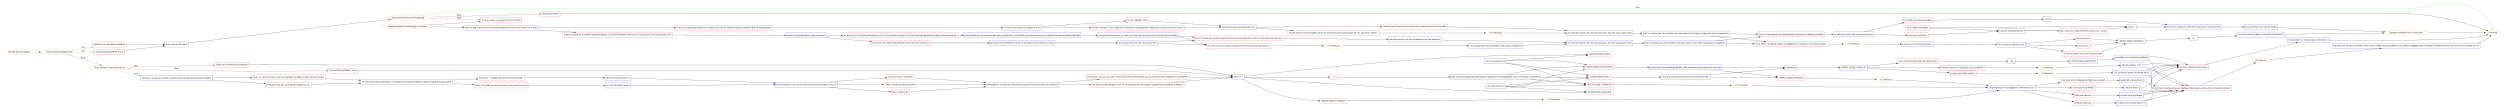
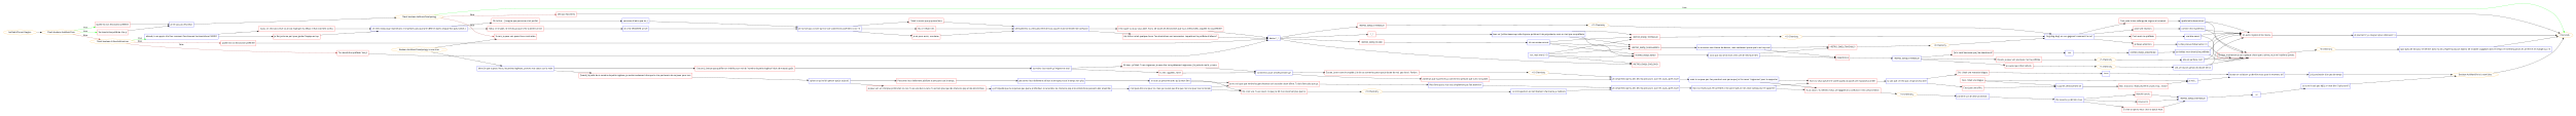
  digraph {
    fontname="Open Sans"
    rankdir=LR
    node [color=red fontname="Open Sans" shape=box]
    edge [fontname="Open Sans"]
    "AoiRank3Convo3 begins." [color=orange shape=""]
    n2 [color=orange label="Check boolean AoiManicPixie" shape=""]
    n3 [label="Quelle est ton émoticône préférée?"]
    n4 [label="Ton émoticône préférée. Vas-y!"]
    n5 [color=orange label="Check boolean ArthurAoiEmoticon" shape=""]
    n6 [color=blue label="je ne suis pas d'humeur"]
    n7 [color=blue label="attends, tu as appris à Arthur comment fonctionnent les émoticônes? MERCI"]
    n8 [label="Quelle est ton émoticône préférée?"]
    n9 [label="Ton émoticône préférée. Vas-y!"]
    n10 [color=orange label="Check boolean AoiManicPixieApology" shape=""]
    n11 [label="Ouais, on s'est assis et je lui ai tout expliqué. Au début, il était vraiment confus."]
    n12 [label="Je fais juste ma part pour garder l’équipe au top."]
    n13 [color=blue label="devine ^_^"]
    "Chat ends." [color=orange shape=""]
    n15 [label="Tu sais, je peux voir quand tu es contrariée."]
    n16 [label="[Ne pas répondre.]"]
    n17 [color=blue label="oh merci beaucoup! maintenant, il ne pensera plus que je le défie en duel à chaque fois que j'utilise ;) "]
    n18 [label="<RETRO_EMOJI_GIVELOVE>"]
    n19 [label="^_^"]
    n20 [label="<RETRO_EMOJI_STARE>"]
    n21 [label="<RETRO_EMOJI_TINYSMILE>"]
    n22 [label="Haha, s'il te plaît, ne me dis pas que c'est vraiment arrivé."]
    n23 [label="Oh Arthur... J'imagine que personne n'est parfait."]
    n24 [color=blue label="bien vu! j'utilise beaucoup celle-là parce qu'elle est très polyvalente, mais ce n'est pas ma préférée"]
    n25 [color=blue label="lol non essaie encore!"]
    n26 [color=orange label="+15 Chemistry" shape=""]
    n27 [color=orange label="Boolean AoiManicPixieApology is now true." shape=""]
    n28 [color=blue label="bien sûr que tu peux. Nous, les petites ingénues, portons nos cœurs sur la main"]
    n29 [color=blue label="oh c'est VRAIMENT arrivé"]
    n30 [color=blue label="personne d'autre que toi ;)"]
    n31 [color=blue label="non, mais merci! <3"]
    n32 [label="<RETRO_EMOJI_WINK>"]
    n33 [label="<RETRO_EMOJI_SUNGLASSES>"]
    n34 [label="<RETRO_EMOJI_TINYSMILE>"]
    n35 [color=blue label="Ding ding ding! on a un gagnant! comment t'as su?"]
    n36 [label="D'accord, j'avoue que qualifier ton intérêt pour moi de \"numéro de petite ingénue\" était de mauvais goût."]
    n37 [label="Quand j'ai parlé de ce numéro de petite ingénue, je voulais seulement dire que tu n'as pas besoin de surjouer pour moi."]
    n38 [color=blue label="Je n'arrive pas à croire qu'il se soit vraiment excusé! Merci à toi <3"]
    n39 [color=blue label="oooo pas tout à fait mais c'est une de mes favorites!"]
    n40 [color=blue label="tu as encore une chance de deviner, mais seulement parce que tu es trop cool"]
    n41 [color=orange label="+10 Chemistry" shape=""]
    n42 [label="C'est aussi ma préférée."]
    n43 [label="C'est juste le bon mélange de mignon et amusant."]
    n44 [label="Juste une intuition."]
    n45 [label="Je faisais attention."]
    n46 [color=blue label="au moins t'as trouvé ça \"mignon et tout\""]
    n47 [color=blue label="qu'est-ce qui te fait penser que je surjoue?"]
    n48 [label="Ah, ce n'était rien."]
    n49 [label="Je vis pour servir, ma dame."]
    n50 [label="C'était le moins que je puisse faire."]
    n51 [label="J'abandonne"]
    n52 [label="<RETRO_EMOJI_TINYSMILE>"]
    n53 [color=blue label="une âme sœur!"]
    n54 [color=blue label="quelle belle observation!"]
    n55 [color=blue label="comme c'est mystérieux"]
    n56 [color=blue label="tu fais preuve d'observation <3"]
    n57 [label="Eh bien, ça l'était. Tu es mignonne. Je veux dire incroyablement mignonne. J'ai juste du mal à y croire."]
    n58 [label="Tu t'en rappelles, hein?"]
    n59 [label="Personne n'est réellement pétillant et amusant tout le temps."]
    n60 [label="Je peux voir un côté plus profond en toi, Aoi. Tu es une dure à cuire. Tu es bien plus que des chansons pop et des émoticônes."]
    n61 [color=blue label="sérieusement, tu viens peut-être de nous sauver d'une vie entière de confusion"]
    n62 [color=blue label="<RETRO_EMOJI_TINYSMILE>"]
    n63 [color=orange label="+5 Chemistry" shape=""]
    n64 [label="Eh bien, maintenant je sais quelque chose que tu aimes, et je ne l'oublierai jamais."]
    n65 [label="Un autre mystère d'Aoi résolu."]
    n66 [color=blue label="Comment suis-je censée prendre ça?"]
    n67 [color=blue label="personne n'est réellement sérieux et ennuyeux tout le temps non plus"]
    n68 [color=blue label="ça m'inquiète que tu ne penses pas que la profondeur, le caractère, les chansons pop et les émoticônes puissent aller ensemble"]
    n69 [label="C'est super si j'ai pu vous aider. Alors, de toutes les émoticônes que tu as mémorisées, laquelle est ta préférée?"]
    n70 [label="Hé, Arthur ratait quelque chose. Tes émoticônes sont amusantes. Laquelle est ta préférée d'ailleurs?"]
    n71 [label="Ooooh, je peux voir pourquoi c'est ta préférée."]
    n72 [label="Ça te rend heureuse que j'aie abandonné?"]
    n73 [label="Je savais que c'était celle-là."]
    n74 [color=orange label="+5 Chemistry" shape=""]
    n75 [color=blue label="et pourtant il y a toujours plus à découvrir ;)"]
    n76 [label="Écoute, je te trouve incroyable. J'ai dit ces conneries parce que je doute de moi, pas de toi. Pardon."]
    n77 [label="J'aimerais que tu prennes ça comme moi pensant que tu es incroyable."]
    n78 [color=blue label="en tout cas personne avec qui je veux être"]
    n79 [color=blue label="c'est peut-être vrai pour toi, mais ça ne veut pas dire que c'est vrai pour tout le monde"]
    n80 [color=orange label="+5 Chemistry" shape=""]
    n81 [color=blue label=non]
    n82 [color=orange label="+5 Chemistry" shape=""]
    n83 [color=blue label="quoi que j'aie fait pour te mériter dans ma vie, j'espère qu'aucun fauteur de troubles voyageant dans le temps ne reviendra jamais en arrière et ne changera ça <3"]
    n84 [color=orange label="+10 Chemistry" shape=""]
    n85 [color=blue label="je comprends que tu aies des mauvais jours. qui n'en a pas, après tout?"]
    n86 [label="Je ne crois pas que rendre les gens heureux soit ta seule raison d'être. Tu dois faire plus que ça."]
    n87 [label="Ok, c'est vrai. Tu as raison. Ce que j'ai dit me concernait plus que toi."]
    n88 [color=blue label="elle est parfaite, non?"]
    n89 [color=blue label="<RETRO_EMOJI_ANNOYED2>"]
    n90 [color=blue label="LOL je n'aurais jamais dû douter de toi"]
    n91 [color=blue label="mais tu ne peux pas t'en prendre à moi parce que j'ai l'air assez \"mignonne\" pour le supporter"]
    n92 [color=blue label="Peut-être que tu n'as tout simplement pas fait attention"]
    n93 [color=orange label="+10 Chemistry" shape=""]
    n94 [color=blue label="Je révélais mon émoticône préférée!"]
    n95 [label="Tu as raison. Tu mérites mieux. Je regagnerai ta confiance. C'est une promesse."]
    n96 [label="Alors tu veux que je te le cache quand j'ai passé une mauvaise journée?"]
    n97 [color=blue label="je comprends que tu aies des mauvais jours. qui n'en a pas, après tout?"]
    n98 [color=blue label="ton introspection est terriblement charmante, je l'admets"]
    n99 [color=orange label="+10 Chemistry" shape=""]
    n100 [color=blue label="tu sais que ce n'est pas ce que je veux dire"]
    n101 [color=blue label="mais tu ne peux pas t'en prendre à moi parce que j'ai l'air assez sympa pour le supporter"]
    n102 [color=blue label="J'aime le son de cette promesse..."]
    n103 [label="C'est juste une offre."]
    n104 [label="Ok, c'était une mauvaise blague."]
    n105 [color=blue label="Ok, laissons ça derrière nous"]
    n106 [color=blue label="tu parles sérieusement là?"]
    n107 [color=blue label=Hmm]
    n108 [label="Marché conclu."]
    n109 [label="D'accord :)"]
    n110 [label="Si c'est ce que tu veux, c'est ce que je veux."]
    n111 [label="Bon, d'accord, c'était peut-être un peu trop... évasif"]
    n112 [color=blue label="écoute on va laisser ça derrière nous pour le moment, ok?"]
    n113 [color=blue label="<RETRO_EMOJI_TINYSMILE>"]
    n114 [color=blue label="je vois..."]
    n115 [label="Non, c'était une blague."]
    n116 [color=blue label="j'ai juste besoin d'un peu de temps"]
    n117 [color=blue label="a+"]
    n118 [color=orange label="Boolean AoiManicPixie is now false." shape=""]
    n119 [color=blue label="(si tu ne le sais pas déjà, a+ veut dire \"à plus tard\")"]
    "AoiRank3Convo3 begins." -> n2
    n2 -> n3 [color=green label=true]
    n2 -> n4 [color=green label=true]
    n2 -> n5 [color=brown label=false]
    n3 -> n6
    n4 -> n6
    n5 -> n7 [color=green label=true]
    n5 -> n8 [color=brown label=false]
    n5 -> n9 [color=brown label=false]
    n6 -> n10
    n7 -> n11
    n7 -> n12
    n8 -> n13
    n9 -> n13
    n10 -> "Chat ends." [color=green label=true]
    n10 -> n15 [color=brown label=false]
    n10 -> n16 [color=brown label=false]
    n11 -> n17
    n12 -> n17
    n13 -> n18
    n13 -> n19
    n13 -> n20
    n13 -> n21
    n16 -> "Chat ends."
    n17 -> n22
    n17 -> n23
    n19 -> n24
-   n25 -> n20
+   n20 -> n25
    n21 -> n26
    n22 -> n29
    n23 -> n30
    n24 -> n32
    n24 -> n33
    n24 -> n34
    n25 -> n32
    n25 -> n33
    n25 -> n34
    n26 -> n35
    n27 -> n15
    n27 -> n28
    n28 -> n36
    n28 -> n37
    n29 -> n38
    n30 -> n38
    n31 -> n18
    n31 -> n32
    n31 -> n33
    n31 -> n34
    n32 -> n39
    n33 -> n40
    n34 -> n41
    n35 -> n42
    n35 -> n43
    n35 -> n44
    n35 -> n45
    n36 -> n46
    n37 -> n47
    n38 -> n48
    n38 -> n49
    n38 -> n50
    n39 -> n51
    n39 -> n52
    n40 -> n51
    n40 -> n52
    n41 -> n35
    n42 -> n53
    n43 -> n54
    n44 -> n55
    n45 -> n56
    n46 -> n57
    n46 -> n58
    n47 -> n59
    n47 -> n60
    n48 -> n61
    n49 -> n61
    n50 -> n61
    n51 -> n62
    n52 -> n63
    n53 -> n64
    n53 -> n65
    n54 -> n64
    n54 -> n65
    n55 -> n64
    n55 -> n65
    n56 -> n64
    n56 -> n65
    n57 -> n66
    n58 -> n66
    n59 -> n67
    n60 -> n68
    n61 -> n69
    n61 -> n70
    n62 -> n71
    n62 -> n72
    n62 -> n73
    n63 -> n35
    n64 -> n74
    n65 -> n75
    n66 -> n76
    n66 -> n77
    n67 -> n78
    n68 -> n79
    n69 -> n13
    n70 -> n13
    n71 -> n80
    n72 -> n81
    n73 -> n82
    n74 -> n83
    n75 -> "Chat ends."
    n76 -> n84
    n77 -> n85
    n78 -> n86
    n78 -> n87
    n79 -> n86
    n79 -> n87
    n80 -> n88
    n81 -> n89
    n82 -> n90
    n83 -> "Chat ends."
    n84 -> n85
    n85 -> n91
    n86 -> n92
    n87 -> n93
    n88 -> n64
    n88 -> n65
    n89 -> n94
    n90 -> n64
    n90 -> n65
    n91 -> n95
    n91 -> n96
    n92 -> n97
    n93 -> n98
    n94 -> n64
    n94 -> n65
    n95 -> n99
    n96 -> n100
    n97 -> n101
    n98 -> n97
    n99 -> n102
    n100 -> n103
    n100 -> n104
    n101 -> n95
    n101 -> n96
    n102 -> n105
    n103 -> n106
    n104 -> n107
    n105 -> n108
    n105 -> n109
    n105 -> n110
    n106 -> n111
    n107 -> n112
    n108 -> n113
    n109 -> n113
    n110 -> n113
    n111 -> n114
    n112 -> n116
    n113 -> n117
    n114 -> n112
    n115 -> n106
    n115 -> n114
    n116 -> n118
    n117 -> n119
    n118 -> "Chat ends."
    n119 -> n118
  }
